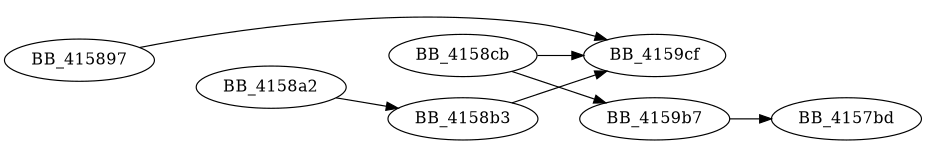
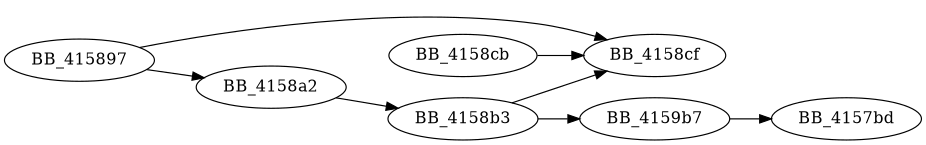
  digraph {
    rankdir=LR
    BB_415897
    BB_4158a2
-   BB_4158cf [label=BB_4159cf]
+   BB_4158cf
    BB_4158b3
    n5 [label=BB_4159b7]
    n6 [label=BB_4157bd]
    BB_4158cb
+   BB_415897 -> BB_4158a2
    BB_415897 -> BB_4158cf
    BB_4158a2 -> BB_4158b3
    BB_4158b3 -> BB_4158cf
-   BB_4158cb -> n5
+   BB_4158b3 -> n5
    n5 -> n6
    BB_4158cb -> BB_4158cf
  }
